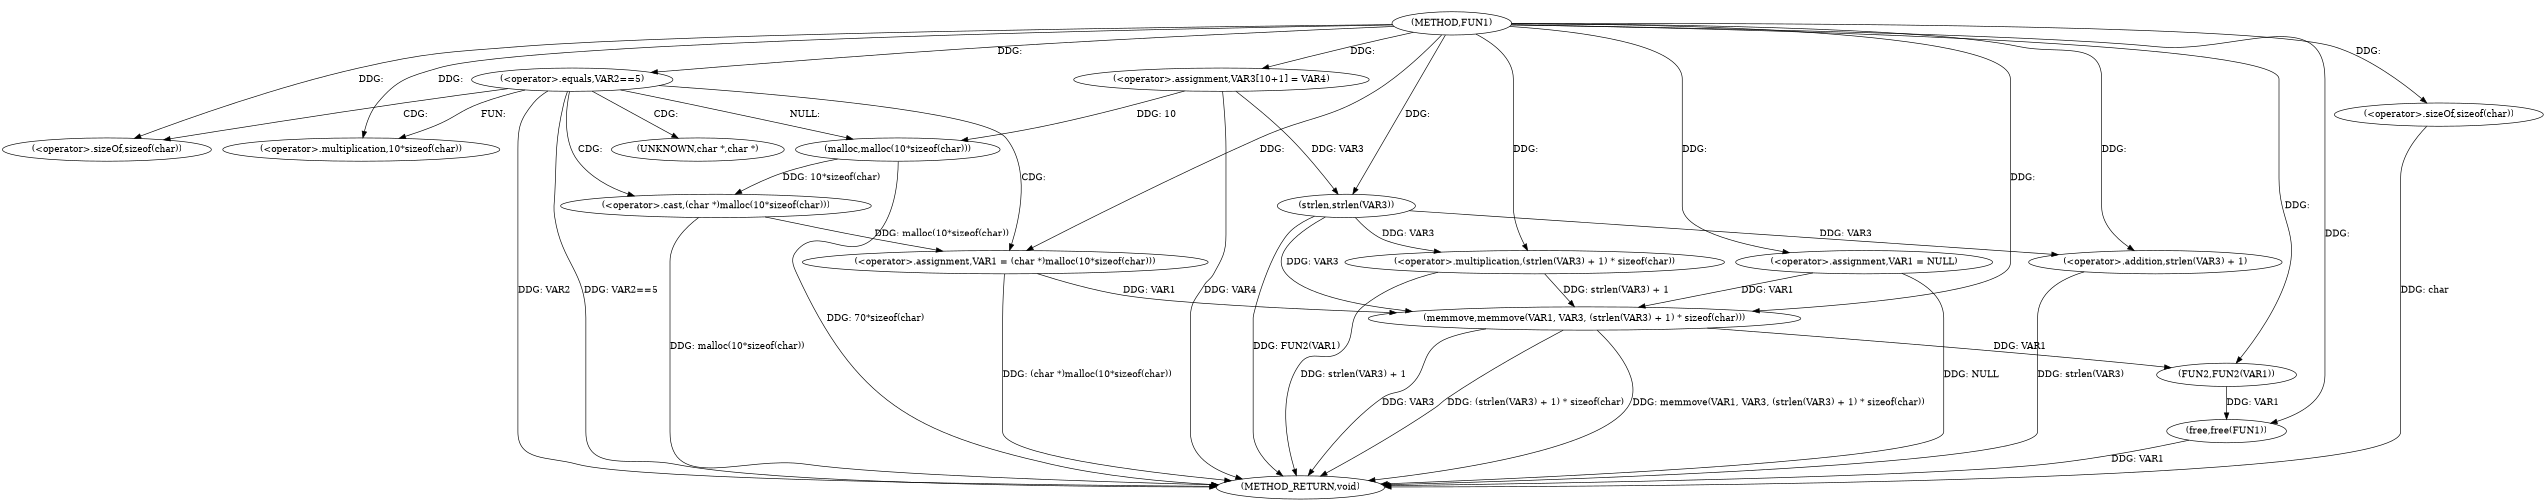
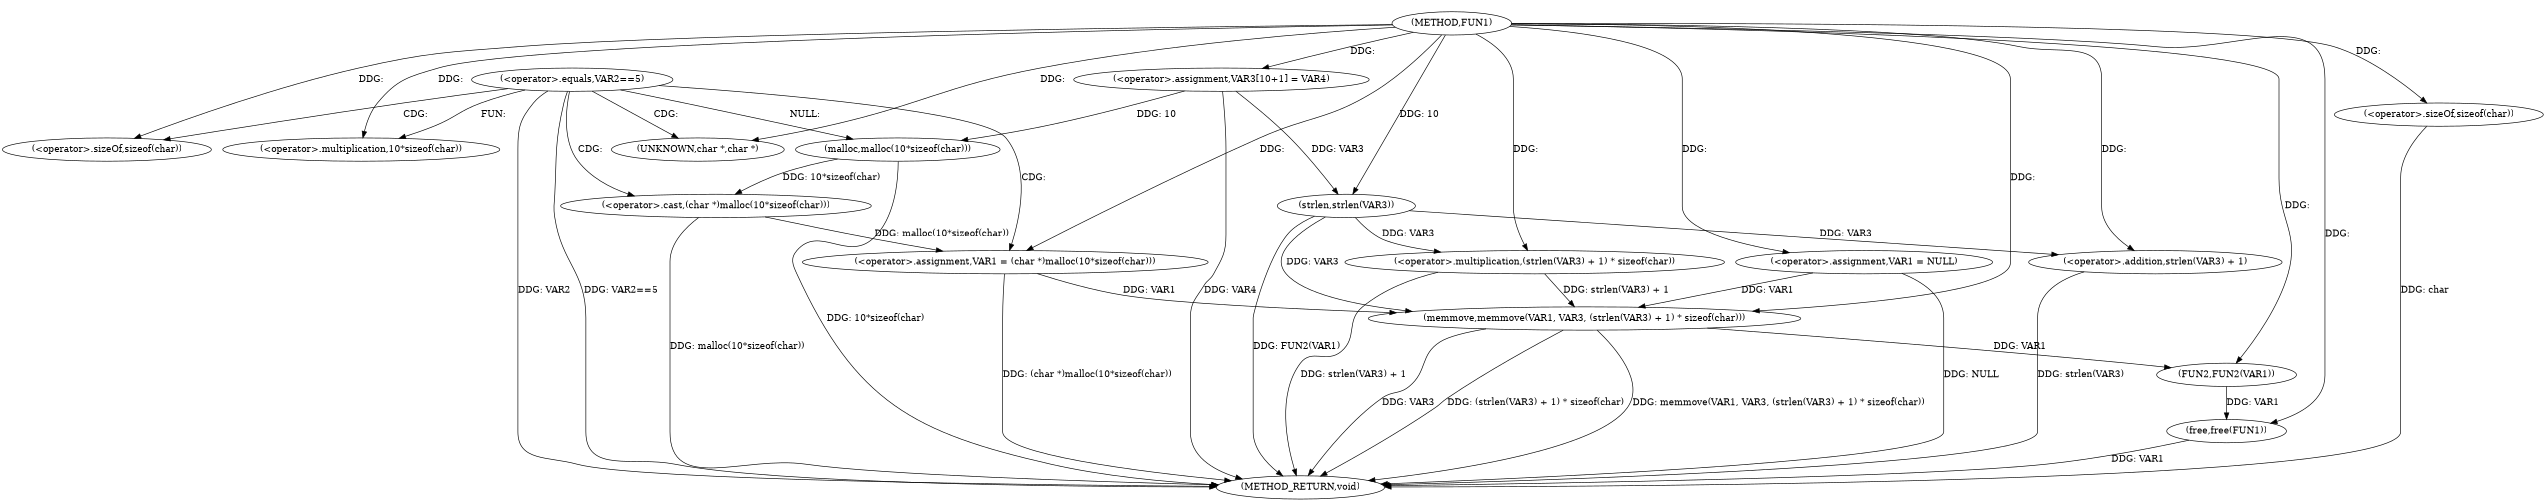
  digraph {
    n1 [label="(METHOD,FUN1)"]
    n2 [label="(<operator>.assignment,VAR1 = NULL)"]
    n3 [label="(<operator>.equals,VAR2==5)"]
    n4 [label="(<operator>.assignment,VAR1 = (char *)malloc(10*sizeof(char)))"]
    n5 [label="(<operator>.multiplication,10*sizeof(char))"]
    n6 [label="(<operator>.sizeOf,sizeof(char))"]
    n7 [label="(<operator>.assignment,VAR3[10+1] = VAR4)"]
    n8 [label="(memmove,memmove(VAR1, VAR3, (strlen(VAR3) + 1) * sizeof(char)))"]
    n9 [label="(<operator>.multiplication,(strlen(VAR3) + 1) * sizeof(char))"]
    n10 [label="(<operator>.addition,strlen(VAR3) + 1)"]
    n11 [label="(strlen,strlen(VAR3))"]
    n12 [label="(<operator>.sizeOf,sizeof(char))"]
    n13 [label="(FUN2,FUN2(VAR1))"]
    n14 [label="(free,free(FUN1))"]
    n15 [label="(METHOD_RETURN,void)"]
    n16 [label="(<operator>.cast,(char *)malloc(10*sizeof(char)))"]
    n17 [label="(malloc,malloc(10*sizeof(char)))"]
    n18 [label="(UNKNOWN,char *,char *)"]
    n1 -> n2 [label="DDG: "]
-   n1 -> n3 [label="DDG: "]
+   n1 -> n18 [label="DDG: "]
    n1 -> n4 [label="DDG: "]
    n1 -> n5 [label="DDG: "]
    n1 -> n6 [label="DDG: "]
    n1 -> n7 [label="DDG: "]
    n1 -> n8 [label="DDG: "]
    n1 -> n9 [label="DDG: "]
    n1 -> n10 [label="DDG: "]
-   n1 -> n11 [label="DDG: "]
+   n1 -> n11 [label="DDG: 10"]
    n1 -> n12 [label="DDG: "]
    n1 -> n13 [label="DDG: "]
    n1 -> n14 [label="DDG: "]
    n2 -> n8 [label="DDG: VAR1"]
    n2 -> n15 [label="DDG: NULL"]
    n3 -> n4 [label="CDG: "]
    n3 -> n5 [label="FUN: "]
    n3 -> n6 [label="CDG: "]
    n3 -> n15 [label="DDG: VAR2"]
    n3 -> n15 [label="DDG: VAR2==5"]
    n3 -> n16 [label="CDG: "]
    n3 -> n17 [label="NULL: "]
    n3 -> n18 [label="CDG: "]
    n4 -> n8 [label="DDG: VAR1"]
    n4 -> n15 [label="DDG: (char *)malloc(10*sizeof(char))"]
    n7 -> n11 [label="DDG: VAR3"]
    n7 -> n15 [label="DDG: VAR4"]
    n7 -> n17 [label="DDG: 10"]
    n8 -> n13 [label="DDG: VAR1"]
    n8 -> n15 [label="DDG: memmove(VAR1, VAR3, (strlen(VAR3) + 1) * sizeof(char))"]
    n8 -> n15 [label="DDG: VAR3"]
    n8 -> n15 [label="DDG: (strlen(VAR3) + 1) * sizeof(char)"]
    n9 -> n8 [label="DDG: strlen(VAR3) + 1"]
    n9 -> n15 [label="DDG: strlen(VAR3) + 1"]
    n10 -> n15 [label="DDG: strlen(VAR3)"]
    n11 -> n8 [label="DDG: VAR3"]
    n11 -> n9 [label="DDG: VAR3"]
    n11 -> n10 [label="DDG: VAR3"]
    n11 -> n15 [label="DDG: FUN2(VAR1)"]
    n12 -> n15 [label="DDG: char"]
    n13 -> n14 [label="DDG: VAR1"]
    n14 -> n15 [label="DDG: VAR1"]
    n16 -> n4 [label="DDG: malloc(10*sizeof(char))"]
    n16 -> n15 [label="DDG: malloc(10*sizeof(char))"]
-   n17 -> n15 [label="DDG: 70*sizeof(char)"]
+   n17 -> n15 [label="DDG: 10*sizeof(char)"]
    n17 -> n16 [label="DDG: 10*sizeof(char)"]
  }
